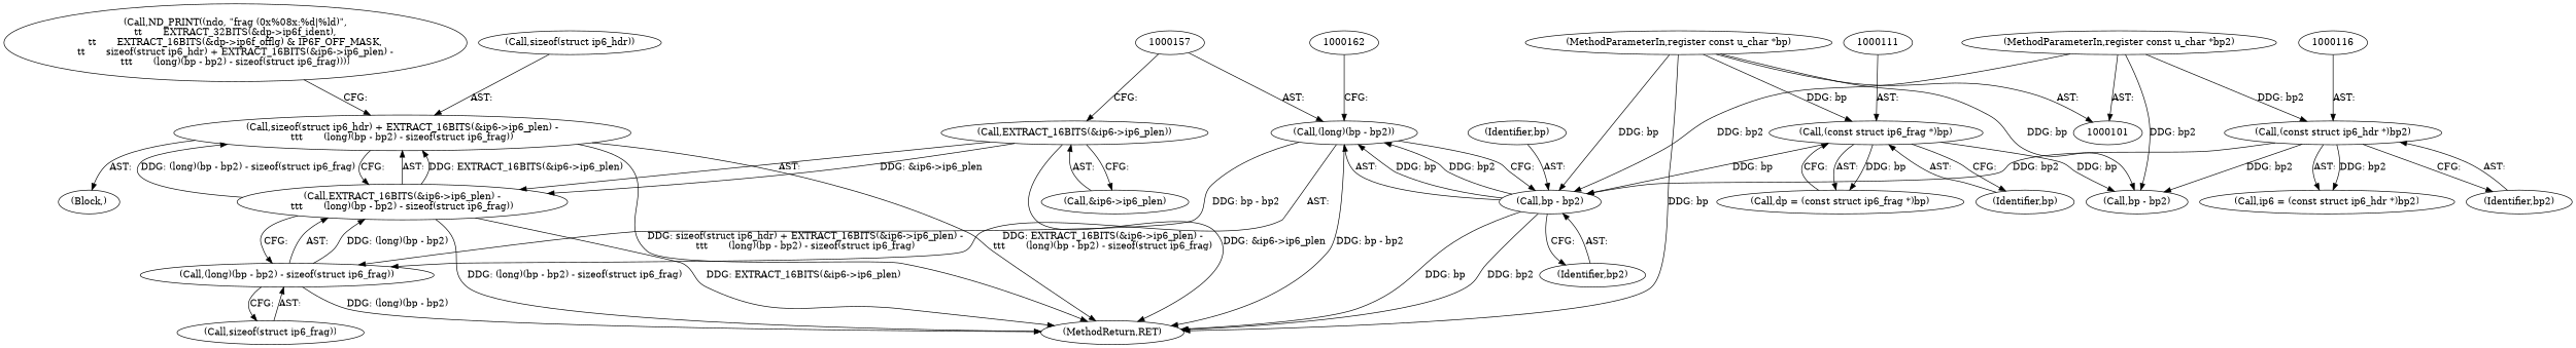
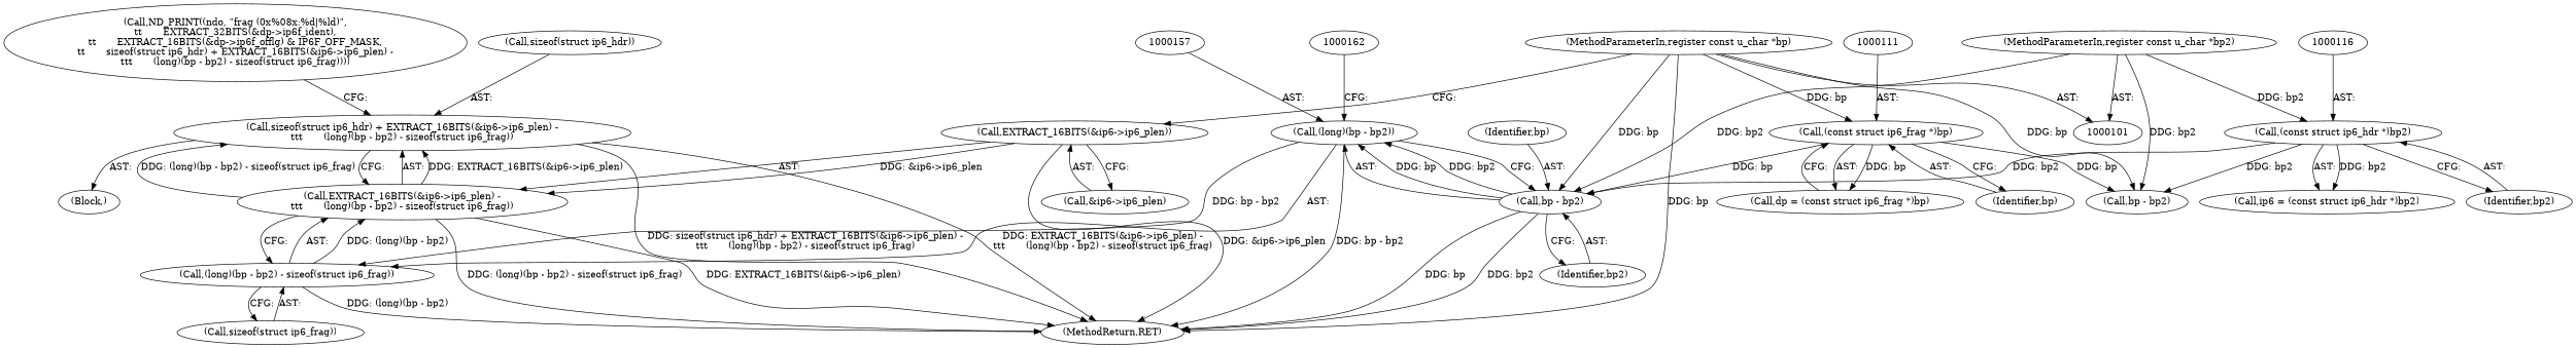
  digraph {
    n1 [label="(Call,sizeof(struct ip6_hdr) + EXTRACT_16BITS(&ip6->ip6_plen) -\n\t\t\t       (long)(bp - bp2) - sizeof(struct ip6_frag))"]
    n2 [label="(Call,EXTRACT_16BITS(&ip6->ip6_plen) -\n\t\t\t       (long)(bp - bp2) - sizeof(struct ip6_frag))"]
    n3 [label="(MethodReturn,RET)"]
    n4 [label="(Block,)"]
    n5 [label="(Call,(long)(bp - bp2) - sizeof(struct ip6_frag))"]
    n6 [label="(Call,sizeof(struct ip6_frag))"]
    n7 [label="(Call,EXTRACT_16BITS(&ip6->ip6_plen))"]
    n8 [label="(Call,&ip6->ip6_plen)"]
    n9 [label="(Call,(long)(bp - bp2))"]
    n10 [label="(Call,bp - bp2)"]
    n11 [label="(Identifier,bp2)"]
    n12 [label="(Call,(const struct ip6_frag *)bp)"]
    n13 [label="(Identifier,bp)"]
    n14 [label="(Call,dp = (const struct ip6_frag *)bp)"]
    n15 [label="(Call,bp - bp2)"]
    n16 [label="(MethodParameterIn,register const u_char *bp)"]
    1000101
    n18 [label="(Call,(const struct ip6_hdr *)bp2)"]
    n19 [label="(Call,ip6 = (const struct ip6_hdr *)bp2)"]
    n20 [label="(Identifier,bp2)"]
    n21 [label="(MethodParameterIn,register const u_char *bp2)"]
    n22 [label="(Call,sizeof(struct ip6_hdr))"]
    n23 [label="(Call,ND_PRINT((ndo, \"frag (0x%08x:%d|%ld)\",\n\t\t       EXTRACT_32BITS(&dp->ip6f_ident),\n\t\t       EXTRACT_16BITS(&dp->ip6f_offlg) & IP6F_OFF_MASK,\n\t\t       sizeof(struct ip6_hdr) + EXTRACT_16BITS(&ip6->ip6_plen) -\n\t\t\t       (long)(bp - bp2) - sizeof(struct ip6_frag))))"]
    n24 [label="(Identifier,bp)"]
    1000157
    1000162
    1000111
    1000116
    n1 -> n2 [label="CFG: "]
    n1 -> n3 [label="DDG: EXTRACT_16BITS(&ip6->ip6_plen) -\n\t\t\t       (long)(bp - bp2) - sizeof(struct ip6_frag)"]
    n1 -> n3 [label="DDG: sizeof(struct ip6_hdr) + EXTRACT_16BITS(&ip6->ip6_plen) -\n\t\t\t       (long)(bp - bp2) - sizeof(struct ip6_frag)"]
    n1 -> n4 [label="AST: "]
    n2 -> n1 [label="AST: "]
    n2 -> n1 [label="DDG: EXTRACT_16BITS(&ip6->ip6_plen)"]
    n2 -> n1 [label="DDG: (long)(bp - bp2) - sizeof(struct ip6_frag)"]
    n2 -> n3 [label="DDG: (long)(bp - bp2) - sizeof(struct ip6_frag)"]
    n2 -> n3 [label="DDG: EXTRACT_16BITS(&ip6->ip6_plen)"]
    n2 -> n5 [label="CFG: "]
    n5 -> n2 [label="AST: "]
    n5 -> n2 [label="DDG: (long)(bp - bp2)"]
    n5 -> n3 [label="DDG: (long)(bp - bp2)"]
    n5 -> n6 [label="CFG: "]
    n6 -> n5 [label="AST: "]
    n7 -> n2 [label="AST: "]
    n7 -> n2 [label="DDG: &ip6->ip6_plen"]
    n7 -> n3 [label="DDG: &ip6->ip6_plen"]
    n7 -> n8 [label="CFG: "]
    n8 -> n7 [label="AST: "]
    n9 -> n3 [label="DDG: bp - bp2"]
    n9 -> n5 [label="AST: "]
    n9 -> n5 [label="DDG: bp - bp2"]
    n9 -> n10 [label="CFG: "]
    n10 -> n3 [label="DDG: bp"]
    n10 -> n3 [label="DDG: bp2"]
    n10 -> n9 [label="AST: "]
    n10 -> n9 [label="DDG: bp"]
    n10 -> n9 [label="DDG: bp2"]
    n10 -> n11 [label="CFG: "]
    n11 -> n10 [label="AST: "]
    n12 -> n10 [label="DDG: bp"]
    n12 -> n13 [label="CFG: "]
    n12 -> n14 [label="AST: "]
    n12 -> n14 [label="DDG: bp"]
    n12 -> n15 [label="DDG: bp"]
    n13 -> n12 [label="AST: "]
    n14 -> n12 [label="CFG: "]
    n16 -> n3 [label="DDG: bp"]
    n16 -> n10 [label="DDG: bp"]
    n16 -> n12 [label="DDG: bp"]
    n16 -> n15 [label="DDG: bp"]
    n16 -> 1000101 [label="AST: "]
    n18 -> n10 [label="DDG: bp2"]
    n18 -> n15 [label="DDG: bp2"]
    n18 -> n19 [label="AST: "]
    n18 -> n19 [label="DDG: bp2"]
    n18 -> n20 [label="CFG: "]
    n20 -> n18 [label="AST: "]
    n21 -> n10 [label="DDG: bp2"]
    n21 -> n15 [label="DDG: bp2"]
    n21 -> 1000101 [label="AST: "]
    n21 -> n18 [label="DDG: bp2"]
    n22 -> n1 [label="AST: "]
    n23 -> n1 [label="CFG: "]
    n24 -> n10 [label="AST: "]
-   1000157 -> n7 [label="CFG: "]
+   n16 -> n7 [label="CFG: "]
    1000157 -> n9 [label="AST: "]
    1000162 -> n9 [label="CFG: "]
    1000111 -> n12 [label="AST: "]
    1000116 -> n18 [label="AST: "]
  }
